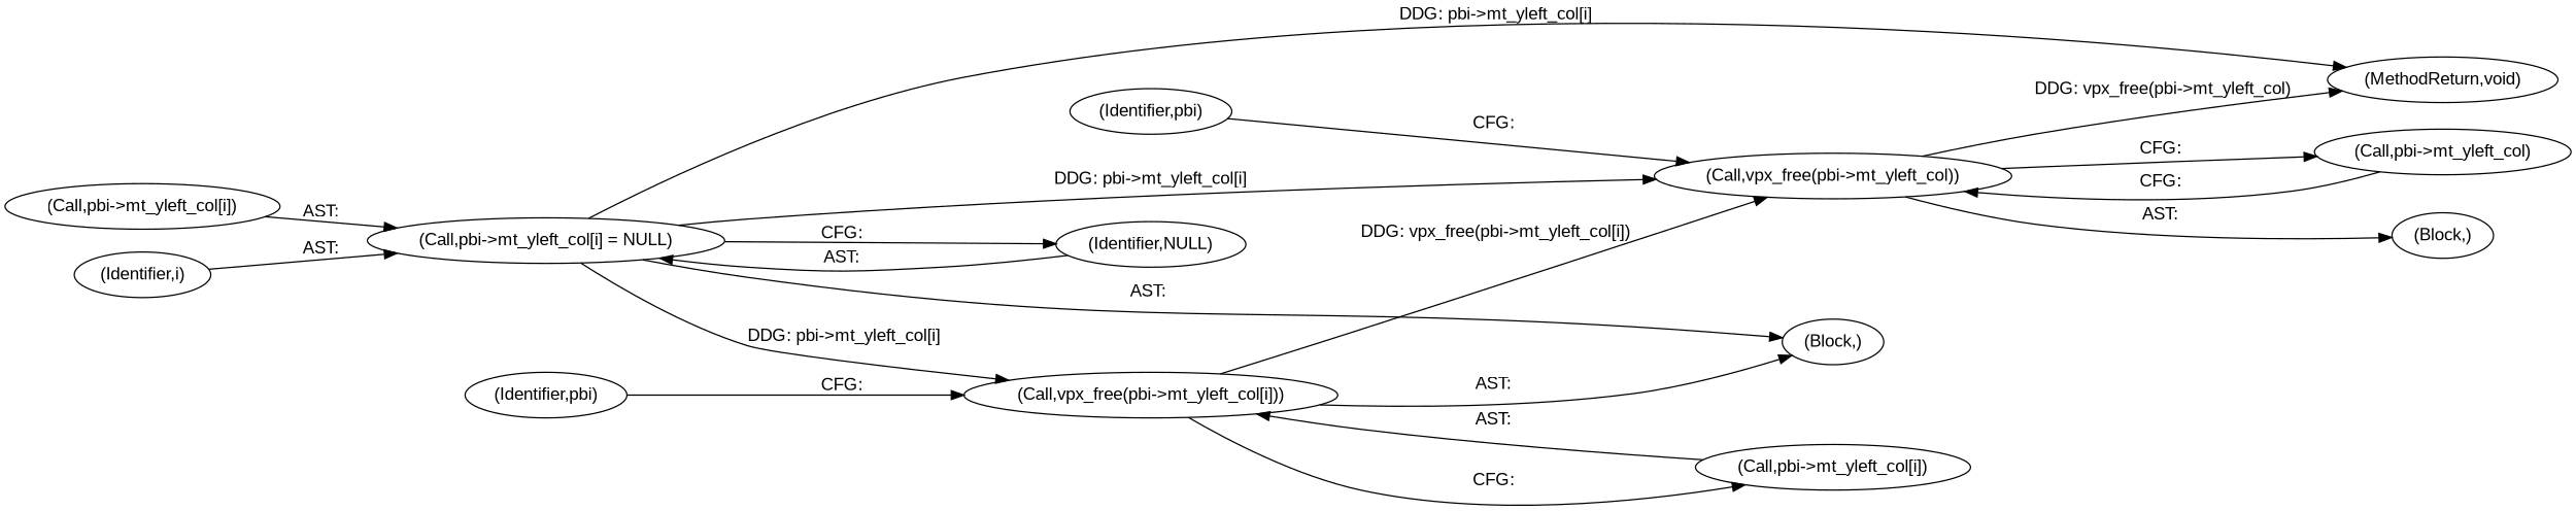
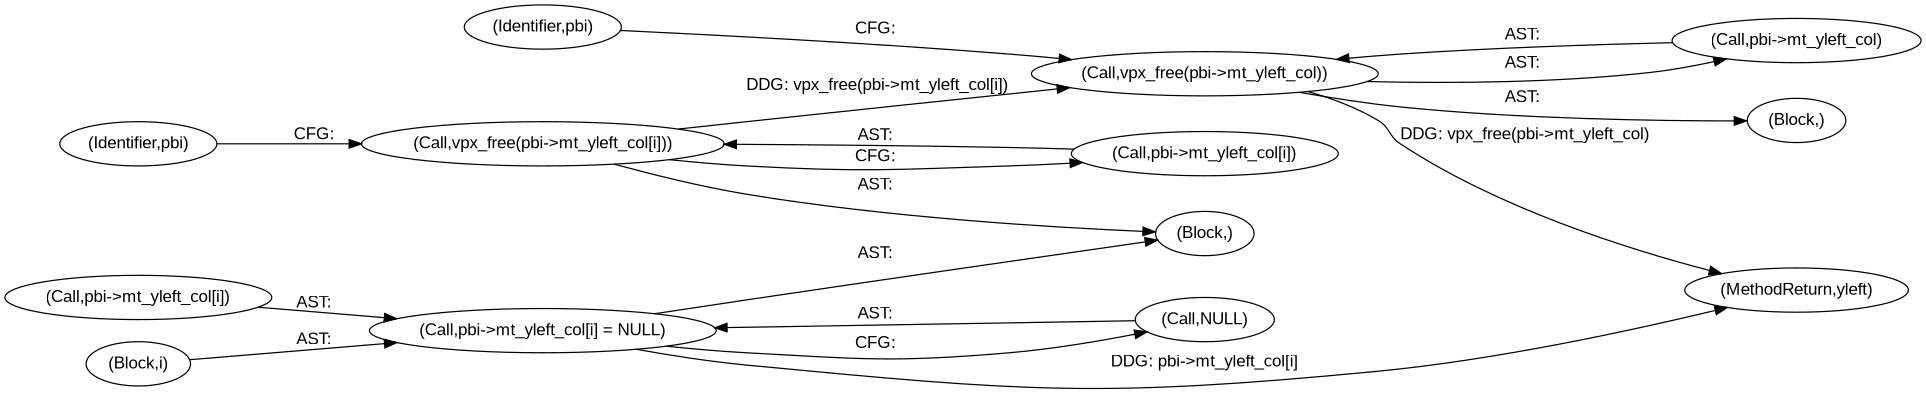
  digraph {
    fontname="Liberation Sans"
    rankdir=LR
    node [fontname="Liberation Sans"]
    edge [fontname="Liberation Sans"]
    n1 [label="(Call,pbi->mt_yleft_col[i] = NULL)"]
    n2 [label="(Call,vpx_free(pbi->mt_yleft_col[i]))"]
    n3 [label="(Call,vpx_free(pbi->mt_yleft_col))"]
    n4 [label="(Block,)"]
-   n5 [label="(MethodReturn,void)"]
-   n6 [label="(Identifier,NULL)"]
+   n5 [label="(MethodReturn,yleft)"]
+   n6 [label="(Call,NULL)"]
    n7 [label="(Call,pbi->mt_yleft_col[i])"]
    n8 [label="(Block,)"]
    n9 [label="(Call,pbi->mt_yleft_col)"]
    n10 [label="(Call,pbi->mt_yleft_col[i])"]
-   n11 [label="(Identifier,i)"]
+   n11 [label="(Block,i)"]
    n12 [label="(Identifier,pbi)"]
    n13 [label="(Identifier,pbi)"]
-   n1 -> n2 [label="DDG: pbi->mt_yleft_col[i]"]
-   n1 -> n3 [label="DDG: pbi->mt_yleft_col[i]"]
    n1 -> n4 [label="AST: "]
    n1 -> n5 [label="DDG: pbi->mt_yleft_col[i]"]
    n1 -> n6 [label="CFG: "]
    n2 -> n3 [label="DDG: vpx_free(pbi->mt_yleft_col[i])"]
    n2 -> n4 [label="AST: "]
    n2 -> n7 [label="CFG: "]
    n3 -> n5 [label="DDG: vpx_free(pbi->mt_yleft_col)"]
    n3 -> n8 [label="AST: "]
-   n3 -> n9 [label="CFG: "]
+   n3 -> n9 [label="AST: "]
    n6 -> n1 [label="AST: "]
    n7 -> n2 [label="AST: "]
-   n9 -> n3 [label="CFG: "]
+   n9 -> n3 [label="AST: "]
    n10 -> n1 [label="AST: "]
    n11 -> n1 [label="AST: "]
    n12 -> n3 [label="CFG: "]
    n13 -> n2 [label="CFG: "]
  }
